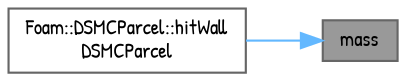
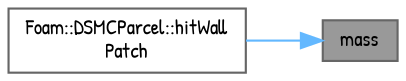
  digraph {
    rankdir=RL
    fontname="Patrick Hand"
    node [fontname="Patrick Hand" fontsize=10 shape=box style=filled]
    n1 [color=gray40 fillcolor=grey60 fontcolor=black height=0.2 label=mass width=0.4]
-   n2 [color=grey40 fillcolor=white height=0.2 label="Foam::DSMCParcel::hitWall\lDSMCParcel" width=0.4]
+   n2 [color=grey40 fillcolor=white height=0.2 label="Foam::DSMCParcel::hitWall\lPatch" width=0.4]
    n1 -> n2 [color=steelblue1 dir=back fontname="Patrick Hand" fontsize=10 labelfontname=Helvetica labelfontsize=10 style=solid]
  }
